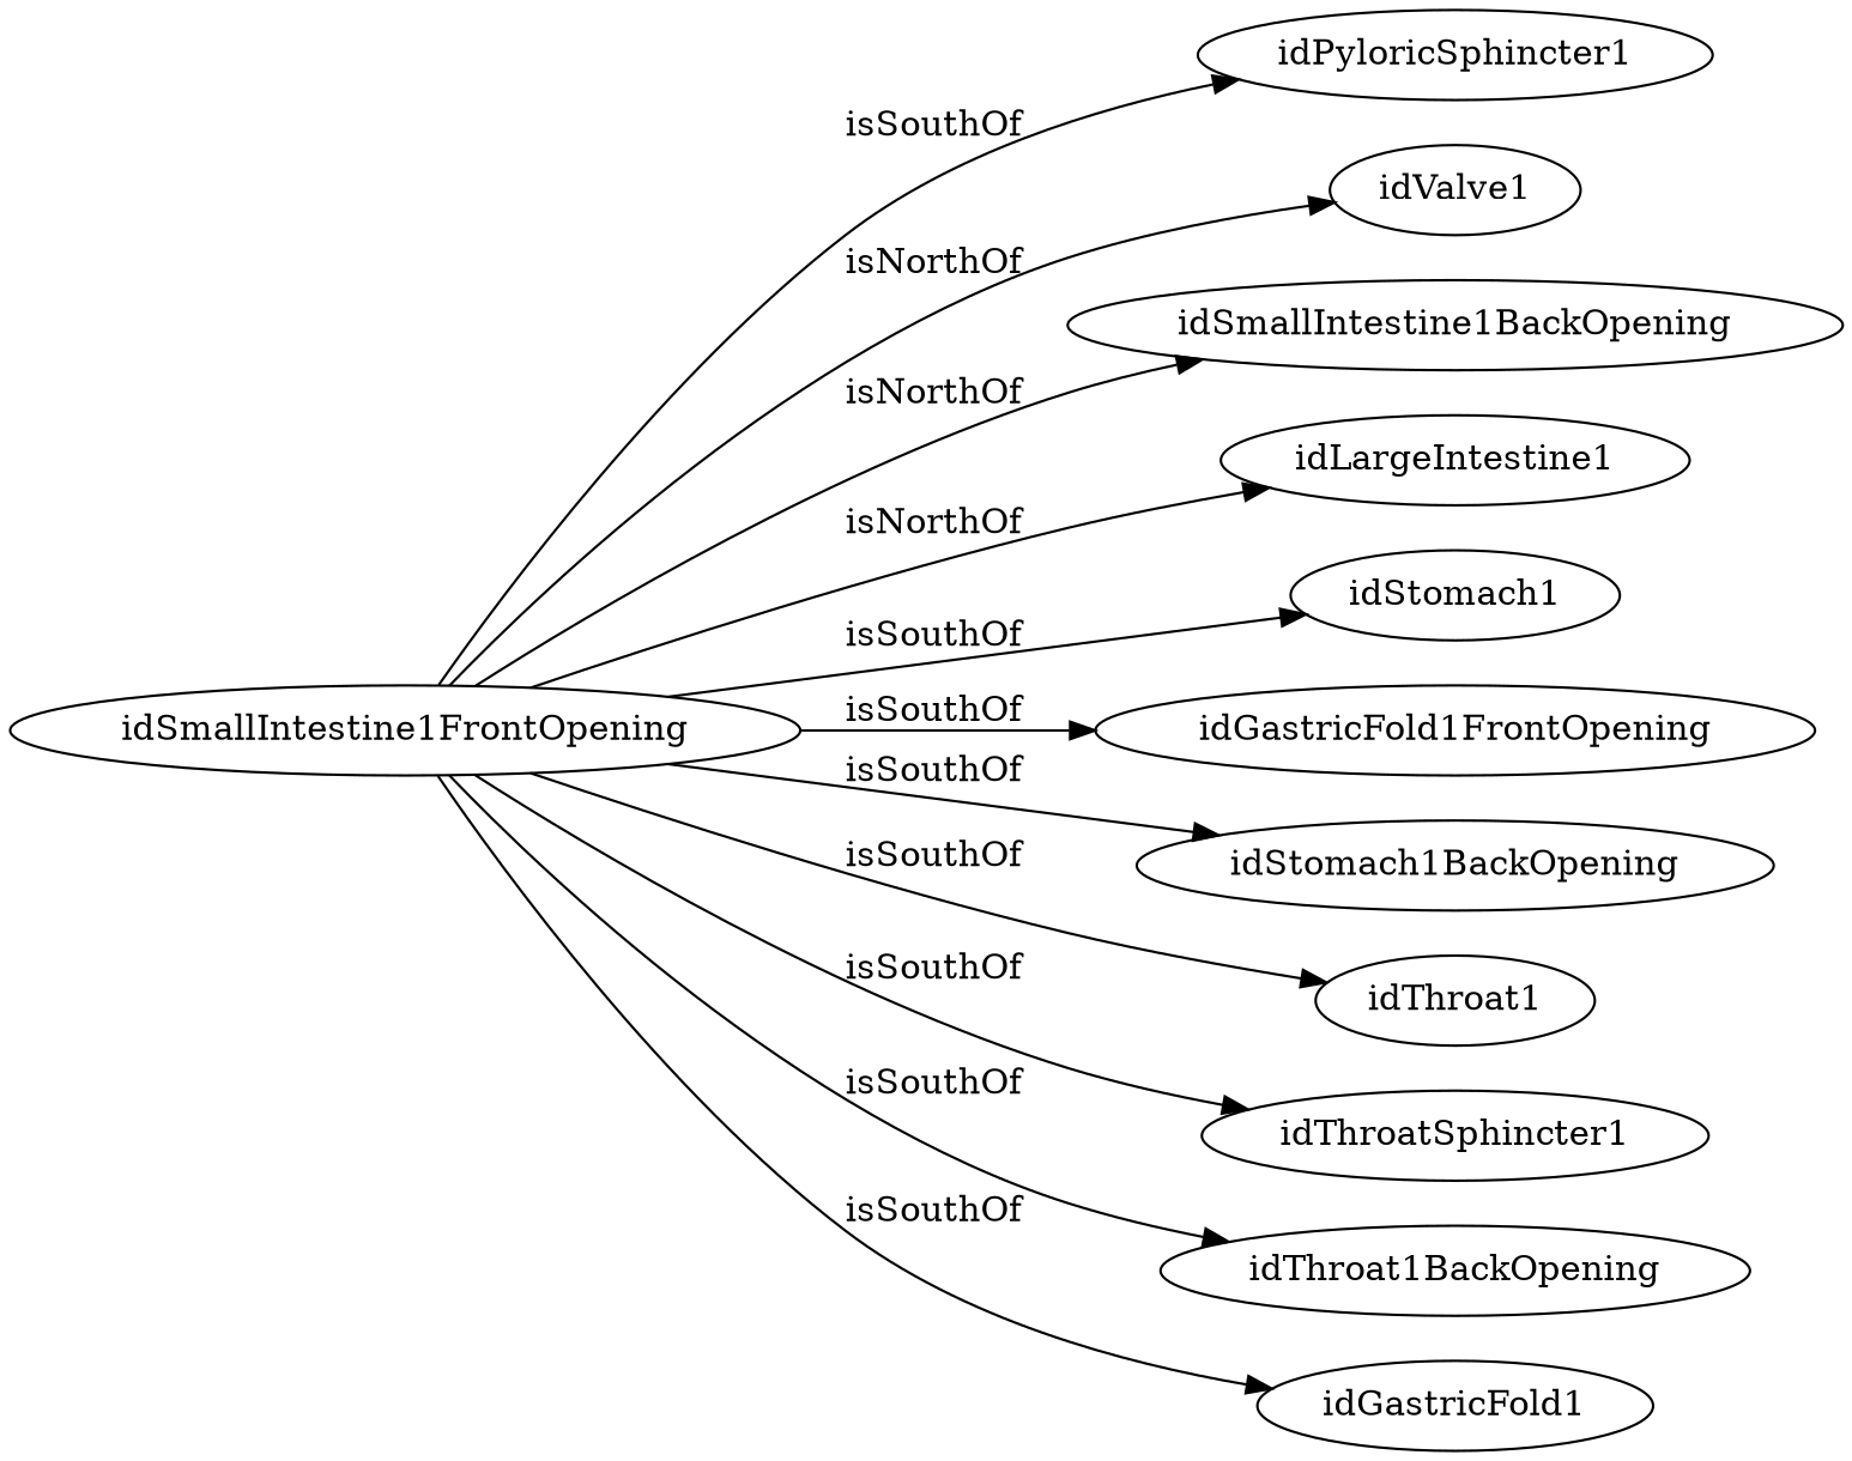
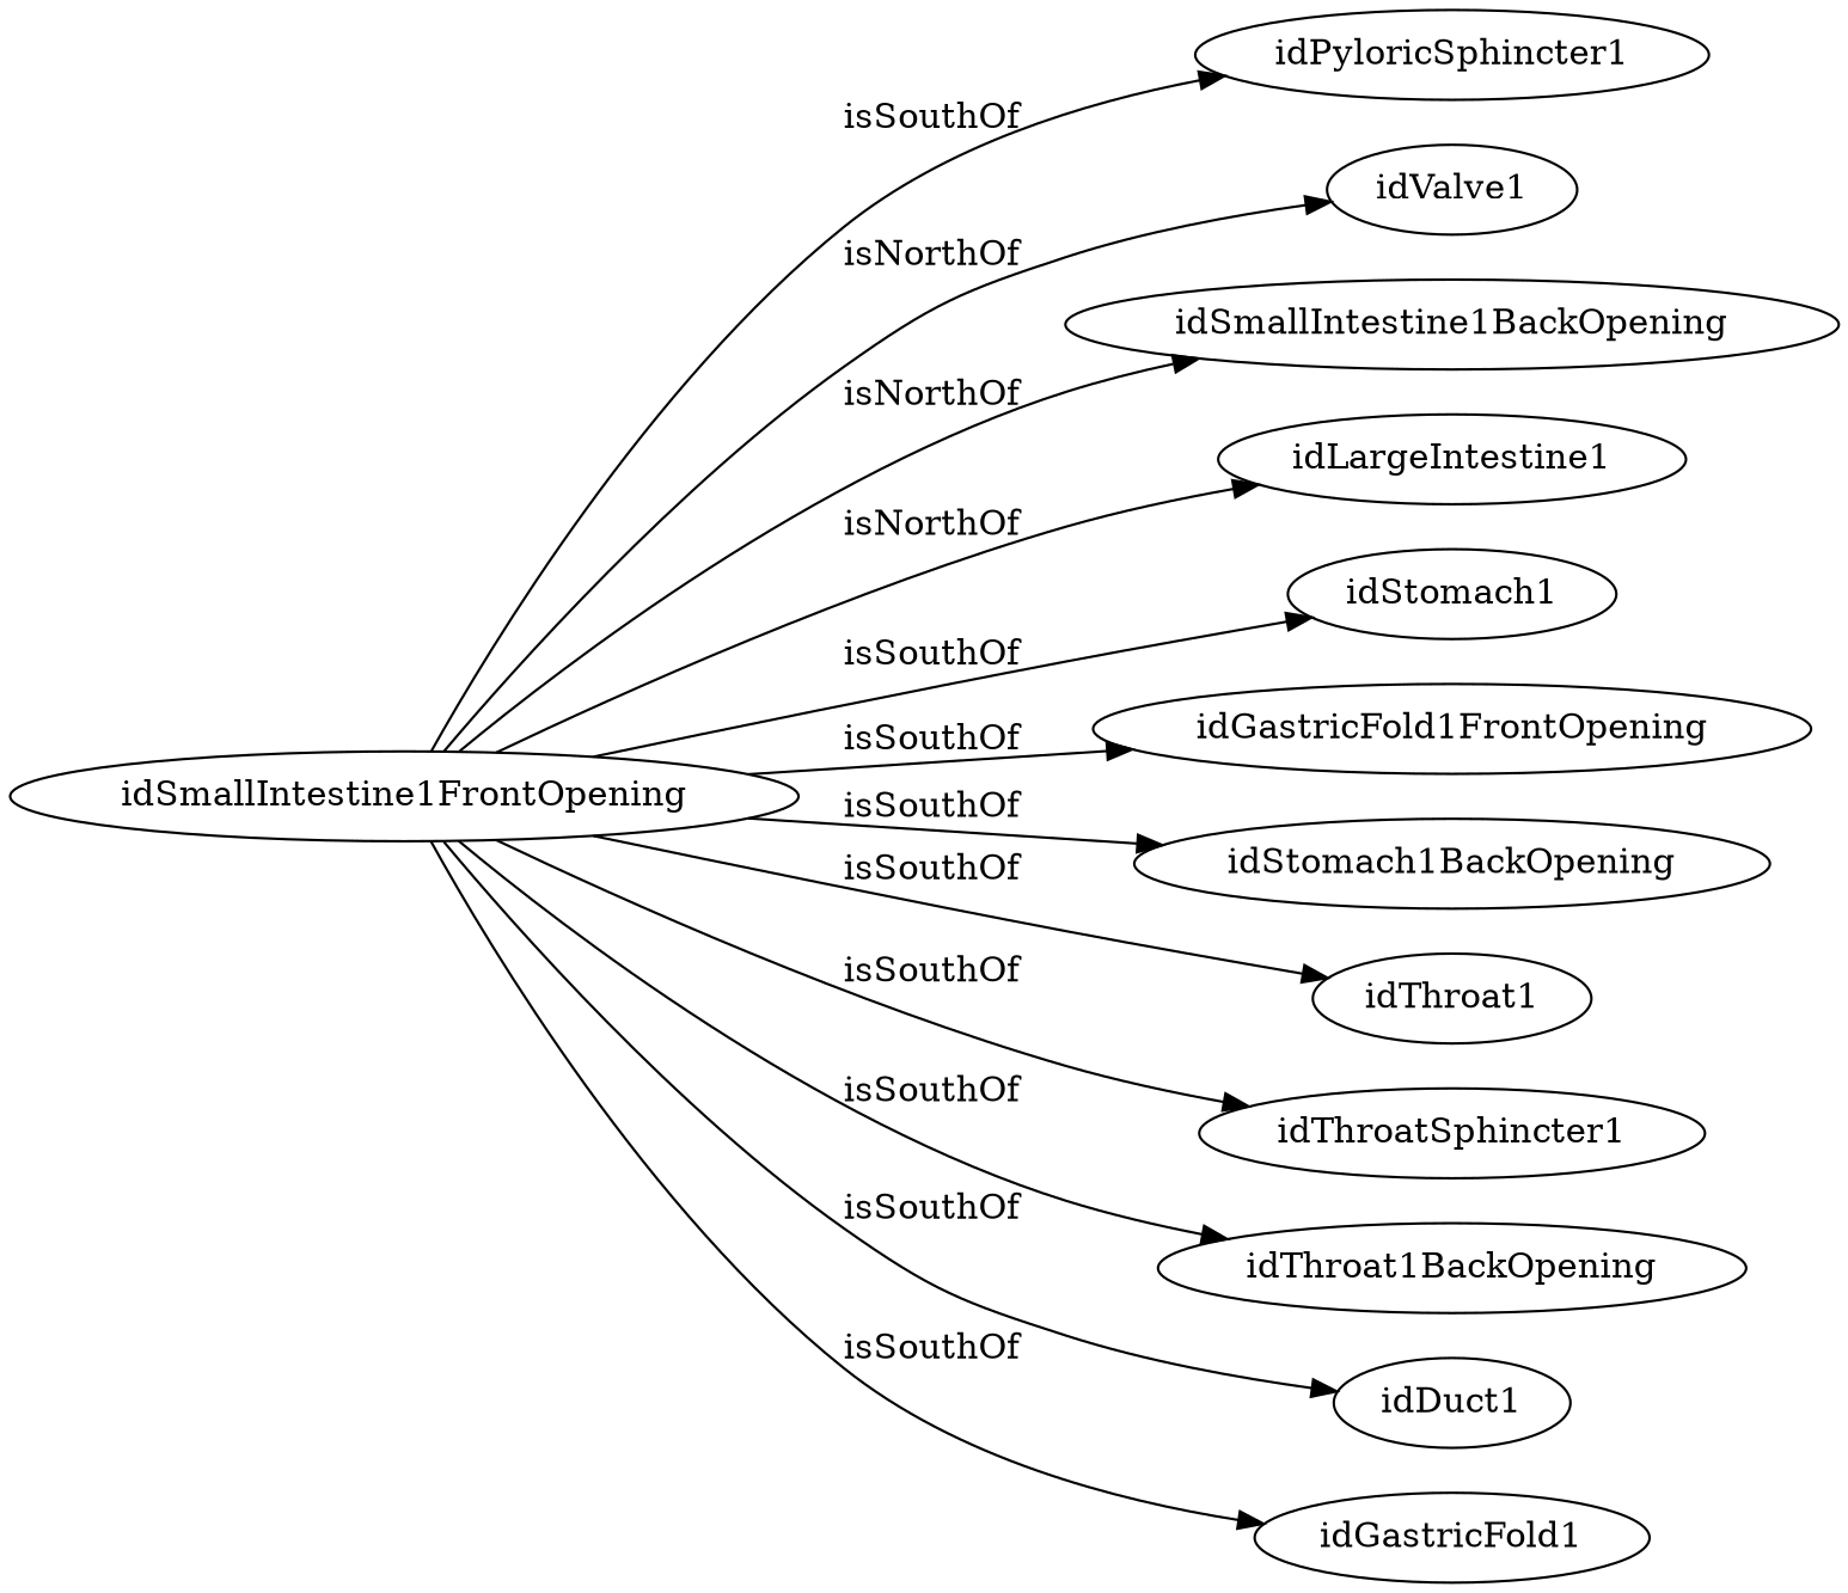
  strict digraph {
    rankdir=LR
    node [node_type=entity_node]
    edge [edge_type=relationship]
    idSmallIntestine1FrontOpening
    idPyloricSphincter1
    idValve1
    idSmallIntestine1BackOpening
    idLargeIntestine1
    idStomach1
    n7 [label=idGastricFold1FrontOpening]
    idStomach1BackOpening
    idThroat1
    idThroatSphincter1
    idThroat1BackOpening
+   idDuct1
    idGastricFold1
    idSmallIntestine1FrontOpening -> idPyloricSphincter1 [label=isSouthOf]
    idSmallIntestine1FrontOpening -> idValve1 [label=isNorthOf]
    idSmallIntestine1FrontOpening -> idSmallIntestine1BackOpening [label=isNorthOf]
    idSmallIntestine1FrontOpening -> idLargeIntestine1 [label=isNorthOf]
    idSmallIntestine1FrontOpening -> idStomach1 [label=isSouthOf]
    idSmallIntestine1FrontOpening -> n7 [label=isSouthOf]
    idSmallIntestine1FrontOpening -> idStomach1BackOpening [label=isSouthOf]
    idSmallIntestine1FrontOpening -> idThroat1 [label=isSouthOf]
    idSmallIntestine1FrontOpening -> idThroatSphincter1 [label=isSouthOf]
    idSmallIntestine1FrontOpening -> idThroat1BackOpening [label=isSouthOf]
+   idSmallIntestine1FrontOpening -> idDuct1 [label=isSouthOf]
    idSmallIntestine1FrontOpening -> idGastricFold1 [label=isSouthOf]
  }
